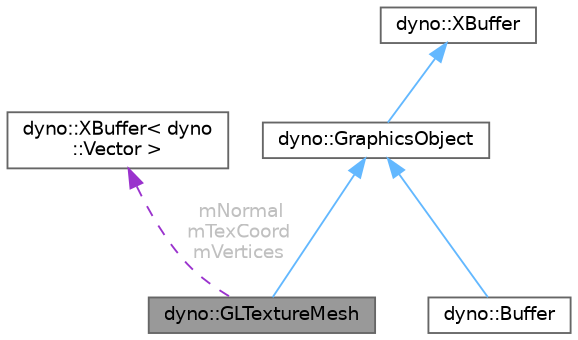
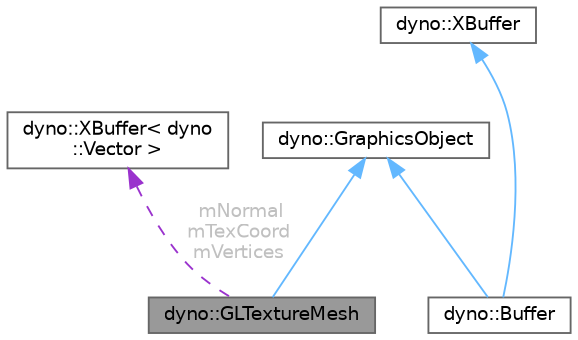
  digraph {
    node [color=gray40 fillcolor=white fontname=Helvetica fontsize=10 shape=box style=filled]
    edge [color=steelblue1 dir=back fontname=Helvetica fontsize=10 labelfontname=Helvetica labelfontsize=10 style=solid]
    n1 [fillcolor=grey60 fontcolor=black height=0.2 label="dyno::GLTextureMesh" width=0.4]
    n2 [height=0.2 label="dyno::GraphicsObject" width=0.4]
    n3 [height=0.2 label="dyno::Buffer" width=0.4]
    n4 [height=0.2 label="dyno::XBuffer" width=0.4]
    n5 [height=0.2 label="dyno::XBuffer\< dyno\l::Vector \>" width=0.4]
    n2 -> n1
    n2 -> n3
-   n4 -> n2
+   n4 -> n3
    n5 -> n1 [color=darkorchid3 fontcolor=grey label=" mNormal\nmTexCoord\nmVertices" style=dashed]
  }
